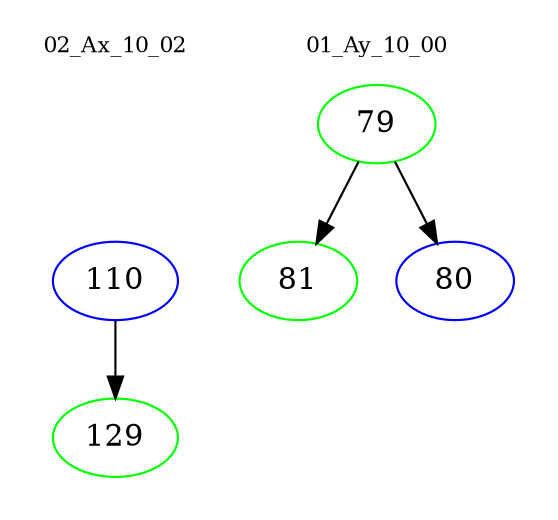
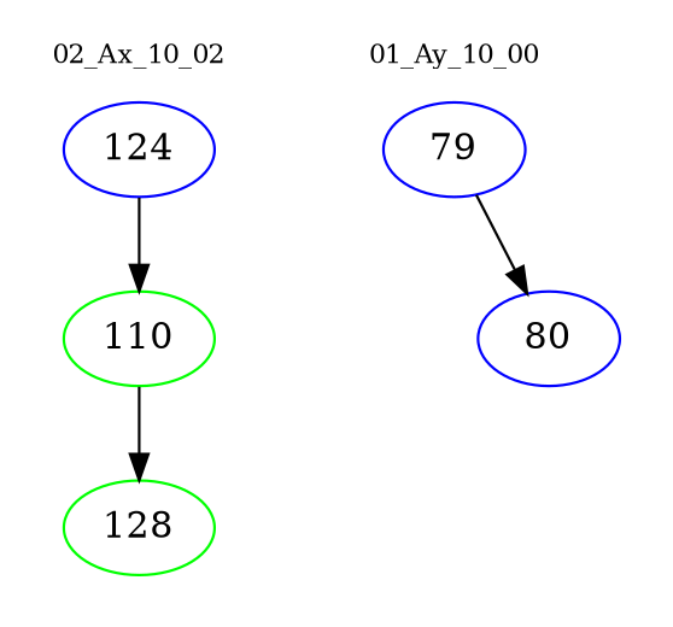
  digraph {
    node [color=blue]
    edge [color=black]
-   n2 [label=110]
-   n3 [color=green label=129]
-   n4 [color=green label=79]
-   n5 [color=green label=81]
+   n1 [label=124]
+   n2 [color=green label=110]
+   n3 [color=green label=128]
+   n4 [label=79]
    n6 [label=80]
    subgraph cluster_1 {
      color=white
      fontsize=10
      label="02_Ax_10_02"
+     n1
      n2
      n3
    }
    subgraph cluster_2 {
      color=white
      fontsize=10
      label="01_Ay_10_00"
      n4
-     n5
      n6
    }
+   n1 -> n2
    n2 -> n3
-   n4 -> n5
    n4 -> n6
  }
